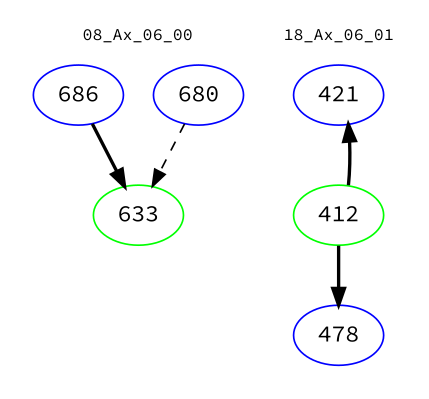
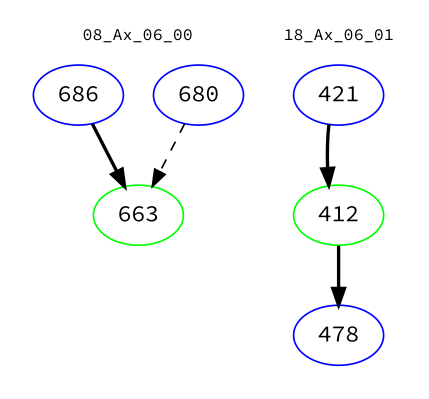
  digraph {
    fontname="Source Code Pro"
    node [color=blue fontname="Source Code Pro"]
    edge [color=black fontname="Source Code Pro" style=bold]
    n1 [label=680]
-   n2 [color=green label=633]
+   n2 [color=green label=663]
    n3 [label=686]
    n4 [label=421]
    n5 [color=green label=412]
    n6 [label=478]
    subgraph cluster_1 {
      color=white
      fontsize=10
      label="08_Ax_06_00"
      n1
      n2
      n3
    }
    subgraph cluster_2 {
      color=white
      fontsize=10
      label="18_Ax_06_01"
      n4
      n5
      n6
    }
    n1 -> n2 [style=dashed]
    n3 -> n2
-   n5 -> n4
+   n4 -> n5
    n5 -> n6
  }
